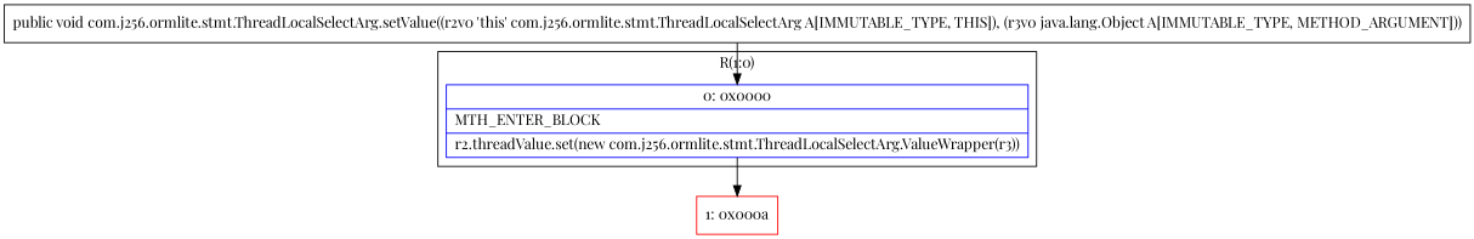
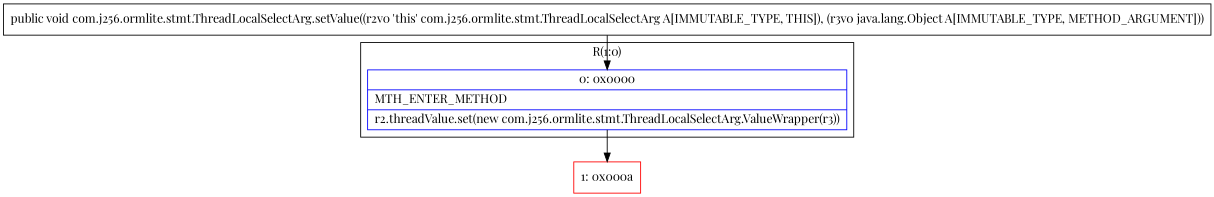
  digraph {
    fontname="Playfair Display"
    node [shape=record fontname="Playfair Display"]
    edge [fontname="Playfair Display"]
-   n1 [color=blue label="{0\:\ 0x0000|MTH_ENTER_BLOCK\l|r2.threadValue.set(new com.j256.ormlite.stmt.ThreadLocalSelectArg.ValueWrapper(r3))\l}"]
+   n1 [color=blue label="{0\:\ 0x0000|MTH_ENTER_METHOD\l|r2.threadValue.set(new com.j256.ormlite.stmt.ThreadLocalSelectArg.ValueWrapper(r3))\l}"]
    n2 [color=red label="{1\:\ 0x000a}"]
    n3 [label="{public void com.j256.ormlite.stmt.ThreadLocalSelectArg.setValue((r2v0 'this' com.j256.ormlite.stmt.ThreadLocalSelectArg A[IMMUTABLE_TYPE, THIS]), (r3v0 java.lang.Object A[IMMUTABLE_TYPE, METHOD_ARGUMENT])) }"]
    subgraph cluster_1 {
      label="R(1:0)"
      n1
    }
    n1 -> n2
    n3 -> n1
  }
